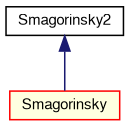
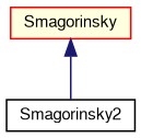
  digraph {
    node [fontname=FreeSans fontsize=10 shape=record style=filled]
    n1 [color=black fillcolor=white fontcolor=black height=0.2 label=Smagorinsky2 width=0.4]
    n2 [color=red height=0.2 label=Smagorinsky width=0.4 fillcolor=lightyellow]
-   n1 -> n2 [color=midnightblue dir=back fontname=FreeSans fontsize=10 labelfontname=FreeSans labelfontsize=10 style=solid]
+   n2 -> n1 [color=midnightblue dir=back fontname=FreeSans fontsize=10 labelfontname=FreeSans labelfontsize=10 style=solid]
  }
